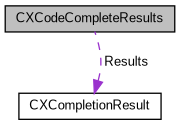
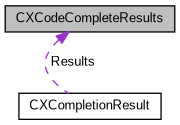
  digraph {
    fontname="Liberation Sans"
    node [color=black fontname="Liberation Sans" fontsize=10 shape=record style=filled]
    n1 [fillcolor=grey75 fontcolor=black height=0.2 label=CXCodeCompleteResults width=0.4]
    n2 [fillcolor=white height=0.2 label=CXCompletionResult width=0.4]
-   n2 -> n1 [color=darkorchid3 dir=back fontname="Liberation Sans" fontsize=10 label=" Results" labelfontname=Helvetica labelfontsize=10 style=dashed]
+   n1 -> n2 [color=darkorchid3 dir=back fontname="Liberation Sans" fontsize=10 label=" Results" labelfontname=Helvetica labelfontsize=10 style=dashed]
  }
